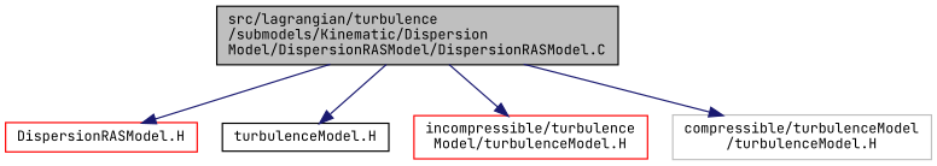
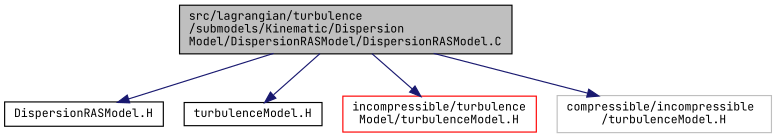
  digraph {
    fontname="JetBrains Mono"
    node [color=black fontname="JetBrains Mono" fontsize=10 shape=record]
    edge [color=midnightblue fontname="JetBrains Mono" fontsize=10 labelfontname=FreeSans labelfontsize=10 style=solid]
    n1 [fillcolor=grey75 fontcolor=black height=0.2 label="src/lagrangian/turbulence\l/submodels/Kinematic/Dispersion\lModel/DispersionRASModel/DispersionRASModel.C" style=filled width=0.4]
-   n2 [color=red height=0.2 label="DispersionRASModel.H" width=0.4]
+   n2 [height=0.2 label="DispersionRASModel.H" width=0.4]
    n3 [height=0.2 label="turbulenceModel.H" width=0.4]
    n4 [color=red height=0.2 label="incompressible/turbulence\lModel/turbulenceModel.H" width=0.4]
-   n5 [color=grey75 height=0.2 label="compressible/turbulenceModel\l/turbulenceModel.H" width=0.4]
+   n5 [color=grey75 height=0.2 label="compressible/incompressible\l/turbulenceModel.H" width=0.4]
    n1 -> n2
    n1 -> n3
    n1 -> n4
    n1 -> n5
  }
